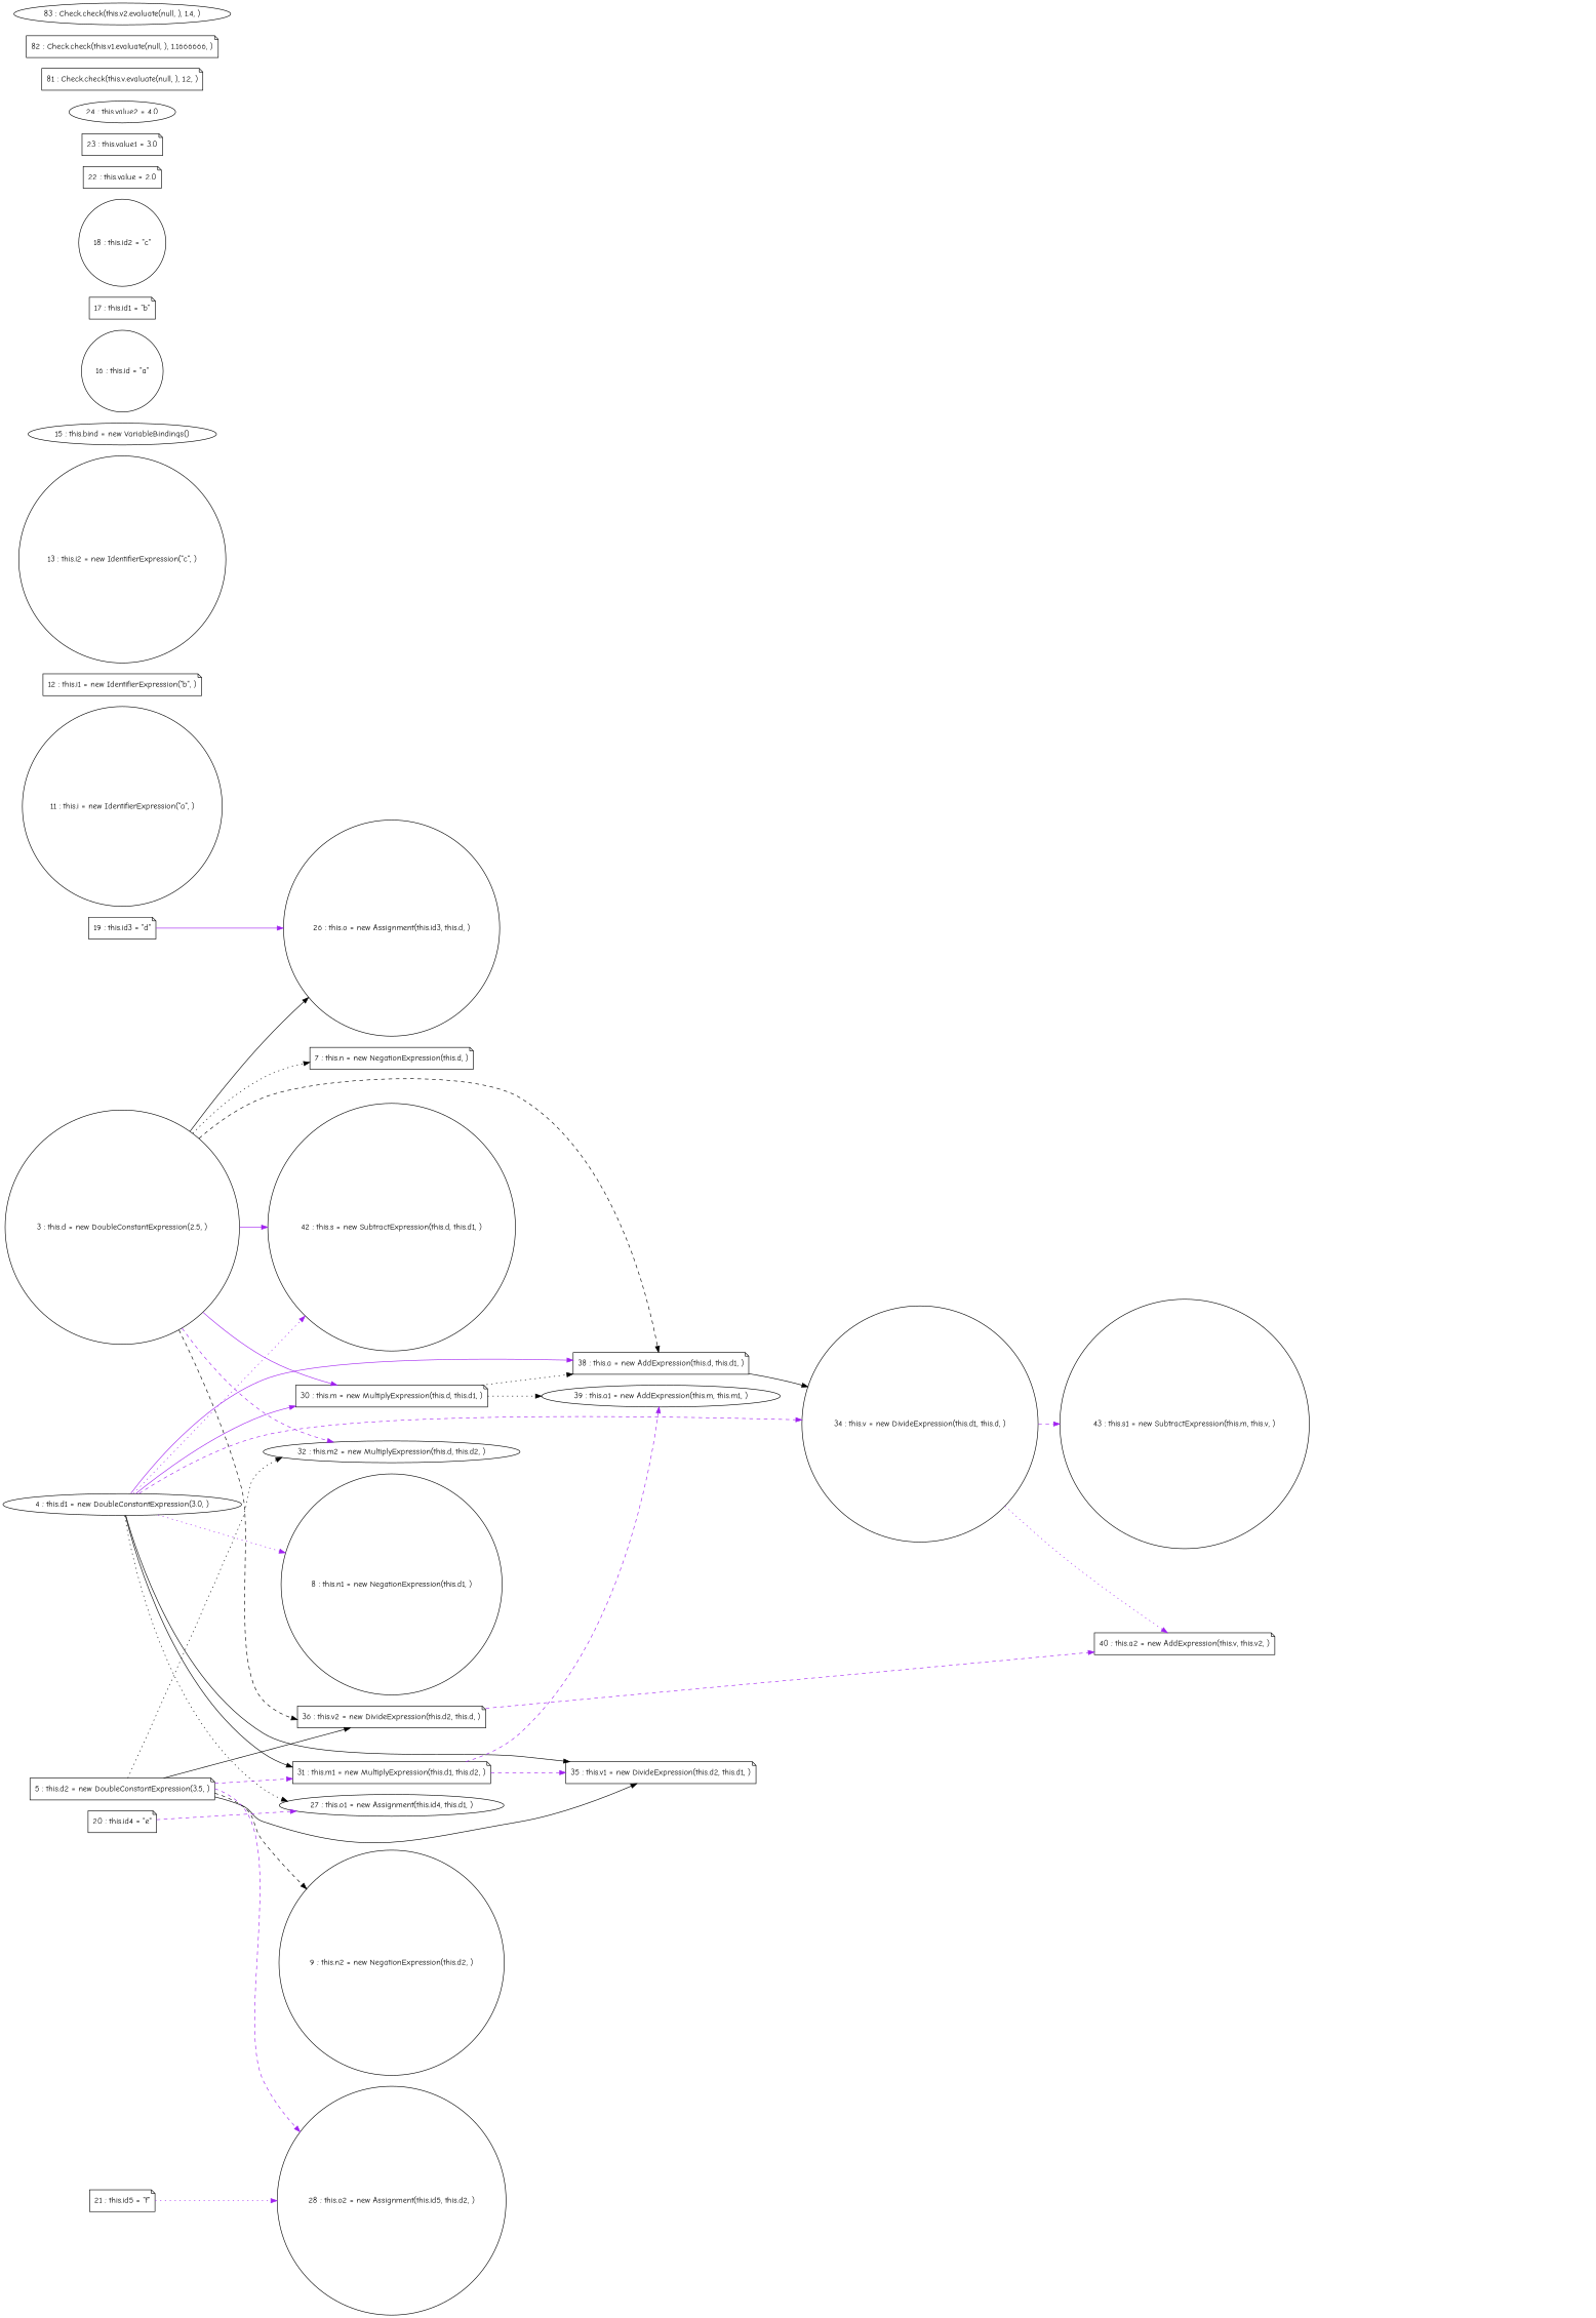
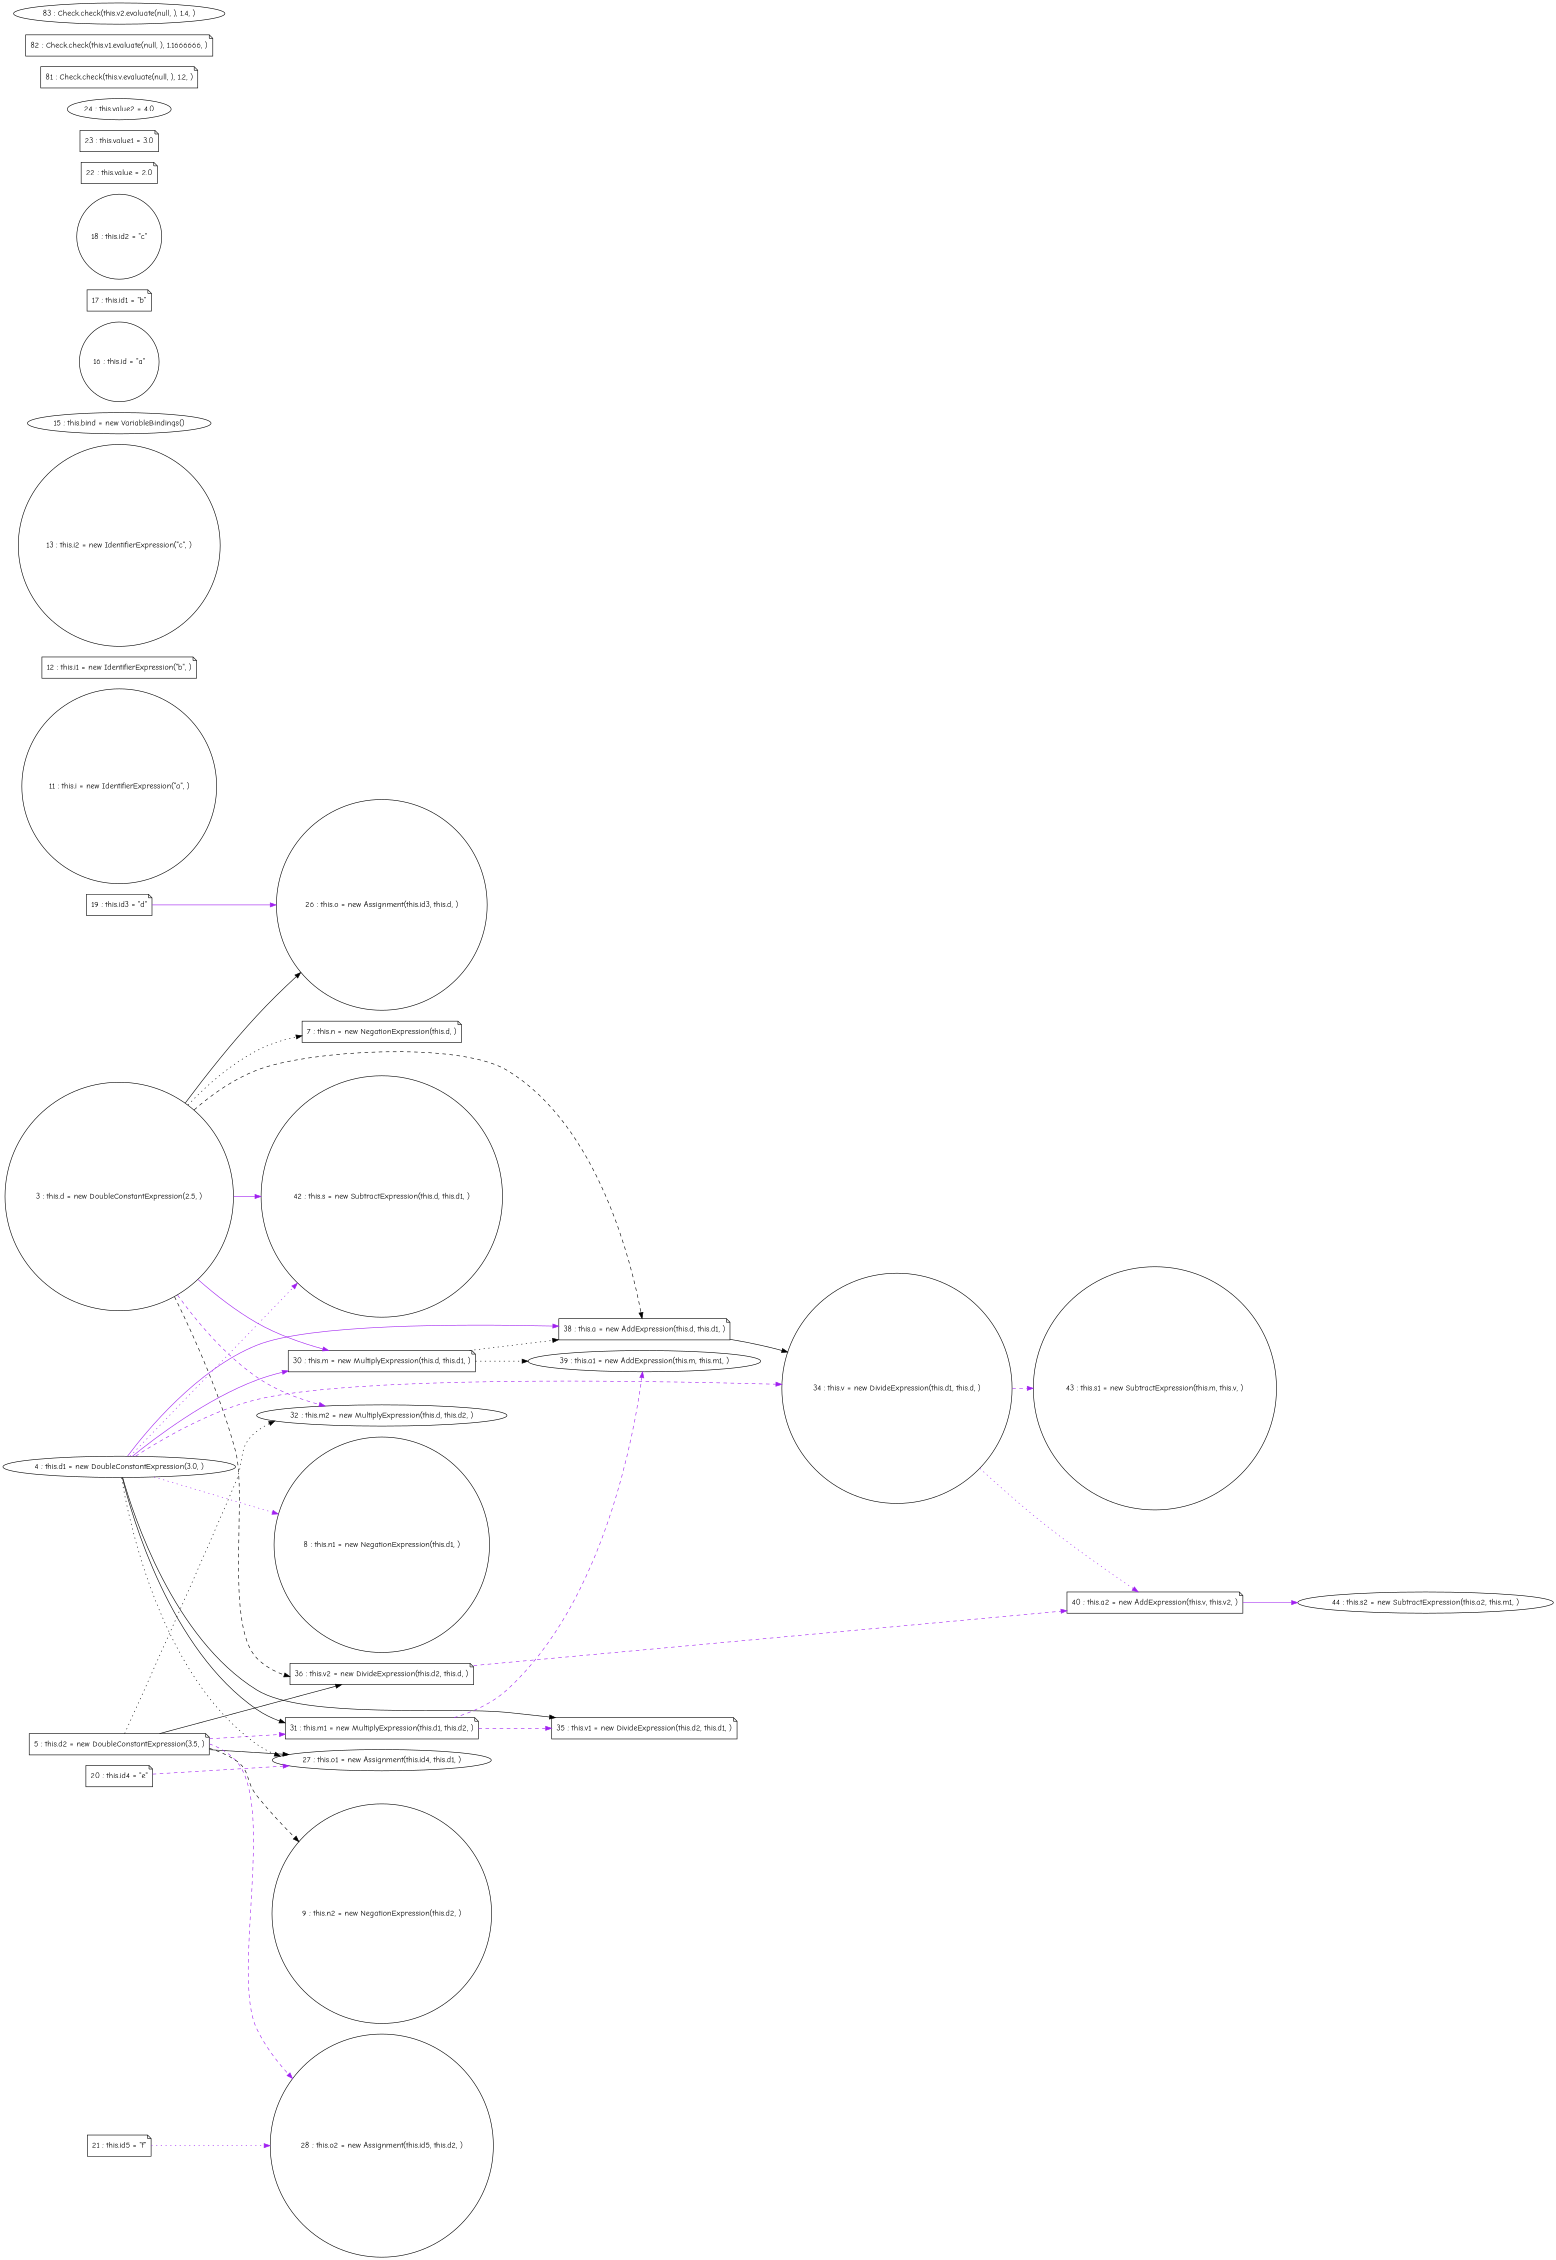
  digraph {
    fontname="Comic Neue"
    rankdir=LR
    node [fontname="Comic Neue" shape=note]
    edge [color=purple fontname="Comic Neue" style=solid]
    "3 : this.d = new DoubleConstantExpression(2.5, )" [shape=circle]
    "30 : this.m = new MultiplyExpression(this.d, this.d1, )"
    "38 : this.a = new AddExpression(this.d, this.d1, )"
    "26 : this.o = new Assignment(this.id3, this.d, )" [shape=circle]
    "7 : this.n = new NegationExpression(this.d, )"
    "36 : this.v2 = new DivideExpression(this.d2, this.d, )"
    "42 : this.s = new SubtractExpression(this.d, this.d1, )" [shape=circle]
    "32 : this.m2 = new MultiplyExpression(this.d, this.d2, )" [shape=ellipse]
    "39 : this.a1 = new AddExpression(this.m, this.m1, )" [shape=ellipse]
    "34 : this.v = new DivideExpression(this.d1, this.d, )" [shape=circle]
    "43 : this.s1 = new SubtractExpression(this.m, this.v, )" [shape=circle]
    "40 : this.a2 = new AddExpression(this.v, this.v2, )"
+   "44 : this.s2 = new SubtractExpression(this.a2, this.m1, )" [shape=ellipse]
    "4 : this.d1 = new DoubleConstantExpression(3.0, )" [shape=ellipse]
    "8 : this.n1 = new NegationExpression(this.d1, )" [shape=circle]
    "35 : this.v1 = new DivideExpression(this.d2, this.d1, )"
    "31 : this.m1 = new MultiplyExpression(this.d1, this.d2, )"
    "27 : this.o1 = new Assignment(this.id4, this.d1, )" [shape=ellipse]
    "5 : this.d2 = new DoubleConstantExpression(3.5, )"
    "28 : this.o2 = new Assignment(this.id5, this.d2, )" [shape=circle]
    "9 : this.n2 = new NegationExpression(this.d2, )" [shape=circle]
    "11 : this.i = new IdentifierExpression(\"a\", )" [shape=circle]
    "12 : this.i1 = new IdentifierExpression(\"b\", )"
    "13 : this.i2 = new IdentifierExpression(\"c\", )" [shape=circle]
    "15 : this.bind = new VariableBindings()" [shape=ellipse]
    "16 : this.id = \"a\"" [shape=circle]
    "17 : this.id1 = \"b\""
    "18 : this.id2 = \"c\"" [shape=circle]
    "19 : this.id3 = \"d\""
    "20 : this.id4 = \"e\""
    "21 : this.id5 = \"f\""
    "22 : this.value = 2.0"
    "23 : this.value1 = 3.0"
    "24 : this.value2 = 4.0" [shape=ellipse]
    "81 : Check.check(this.v.evaluate(null, ), 1.2, )"
    "82 : Check.check(this.v1.evaluate(null, ), 1.1666666, )"
    "83 : Check.check(this.v2.evaluate(null, ), 1.4, )" [shape=ellipse]
    "3 : this.d = new DoubleConstantExpression(2.5, )" -> "30 : this.m = new MultiplyExpression(this.d, this.d1, )"
    "3 : this.d = new DoubleConstantExpression(2.5, )" -> "38 : this.a = new AddExpression(this.d, this.d1, )" [color=black style=dashed]
    "3 : this.d = new DoubleConstantExpression(2.5, )" -> "26 : this.o = new Assignment(this.id3, this.d, )" [color=black]
    "3 : this.d = new DoubleConstantExpression(2.5, )" -> "7 : this.n = new NegationExpression(this.d, )" [color=black style=dotted]
    "3 : this.d = new DoubleConstantExpression(2.5, )" -> "36 : this.v2 = new DivideExpression(this.d2, this.d, )" [color=black style=dashed]
    "3 : this.d = new DoubleConstantExpression(2.5, )" -> "42 : this.s = new SubtractExpression(this.d, this.d1, )"
    "3 : this.d = new DoubleConstantExpression(2.5, )" -> "32 : this.m2 = new MultiplyExpression(this.d, this.d2, )" [style=dashed]
    "30 : this.m = new MultiplyExpression(this.d, this.d1, )" -> "38 : this.a = new AddExpression(this.d, this.d1, )" [color=black style=dotted]
    "30 : this.m = new MultiplyExpression(this.d, this.d1, )" -> "39 : this.a1 = new AddExpression(this.m, this.m1, )" [color=black style=dotted]
    "38 : this.a = new AddExpression(this.d, this.d1, )" -> "34 : this.v = new DivideExpression(this.d1, this.d, )" [color=black]
    "36 : this.v2 = new DivideExpression(this.d2, this.d, )" -> "40 : this.a2 = new AddExpression(this.v, this.v2, )" [style=dashed]
    "34 : this.v = new DivideExpression(this.d1, this.d, )" -> "43 : this.s1 = new SubtractExpression(this.m, this.v, )" [style=dashed]
    "34 : this.v = new DivideExpression(this.d1, this.d, )" -> "40 : this.a2 = new AddExpression(this.v, this.v2, )" [style=dotted]
+   "40 : this.a2 = new AddExpression(this.v, this.v2, )" -> "44 : this.s2 = new SubtractExpression(this.a2, this.m1, )"
    "4 : this.d1 = new DoubleConstantExpression(3.0, )" -> "30 : this.m = new MultiplyExpression(this.d, this.d1, )"
    "4 : this.d1 = new DoubleConstantExpression(3.0, )" -> "38 : this.a = new AddExpression(this.d, this.d1, )"
    "4 : this.d1 = new DoubleConstantExpression(3.0, )" -> "42 : this.s = new SubtractExpression(this.d, this.d1, )" [style=dotted]
    "4 : this.d1 = new DoubleConstantExpression(3.0, )" -> "34 : this.v = new DivideExpression(this.d1, this.d, )" [style=dashed]
    "4 : this.d1 = new DoubleConstantExpression(3.0, )" -> "8 : this.n1 = new NegationExpression(this.d1, )" [style=dotted]
    "4 : this.d1 = new DoubleConstantExpression(3.0, )" -> "35 : this.v1 = new DivideExpression(this.d2, this.d1, )" [color=black]
    "4 : this.d1 = new DoubleConstantExpression(3.0, )" -> "31 : this.m1 = new MultiplyExpression(this.d1, this.d2, )" [color=black]
    "4 : this.d1 = new DoubleConstantExpression(3.0, )" -> "27 : this.o1 = new Assignment(this.id4, this.d1, )" [color=black style=dotted]
    "31 : this.m1 = new MultiplyExpression(this.d1, this.d2, )" -> "39 : this.a1 = new AddExpression(this.m, this.m1, )" [style=dashed]
    "31 : this.m1 = new MultiplyExpression(this.d1, this.d2, )" -> "35 : this.v1 = new DivideExpression(this.d2, this.d1, )" [style=dashed]
    "5 : this.d2 = new DoubleConstantExpression(3.5, )" -> "36 : this.v2 = new DivideExpression(this.d2, this.d, )" [color=black]
    "5 : this.d2 = new DoubleConstantExpression(3.5, )" -> "32 : this.m2 = new MultiplyExpression(this.d, this.d2, )" [color=black style=dotted]
-   "5 : this.d2 = new DoubleConstantExpression(3.5, )" -> "35 : this.v1 = new DivideExpression(this.d2, this.d1, )" [color=black]
+   "5 : this.d2 = new DoubleConstantExpression(3.5, )" -> "27 : this.o1 = new Assignment(this.id4, this.d1, )" [color=black]
    "5 : this.d2 = new DoubleConstantExpression(3.5, )" -> "31 : this.m1 = new MultiplyExpression(this.d1, this.d2, )" [style=dashed]
    "5 : this.d2 = new DoubleConstantExpression(3.5, )" -> "28 : this.o2 = new Assignment(this.id5, this.d2, )" [style=dashed]
    "5 : this.d2 = new DoubleConstantExpression(3.5, )" -> "9 : this.n2 = new NegationExpression(this.d2, )" [color=black style=dashed]
    "19 : this.id3 = \"d\"" -> "26 : this.o = new Assignment(this.id3, this.d, )"
    "20 : this.id4 = \"e\"" -> "27 : this.o1 = new Assignment(this.id4, this.d1, )" [style=dashed]
    "21 : this.id5 = \"f\"" -> "28 : this.o2 = new Assignment(this.id5, this.d2, )" [style=dotted]
  }
